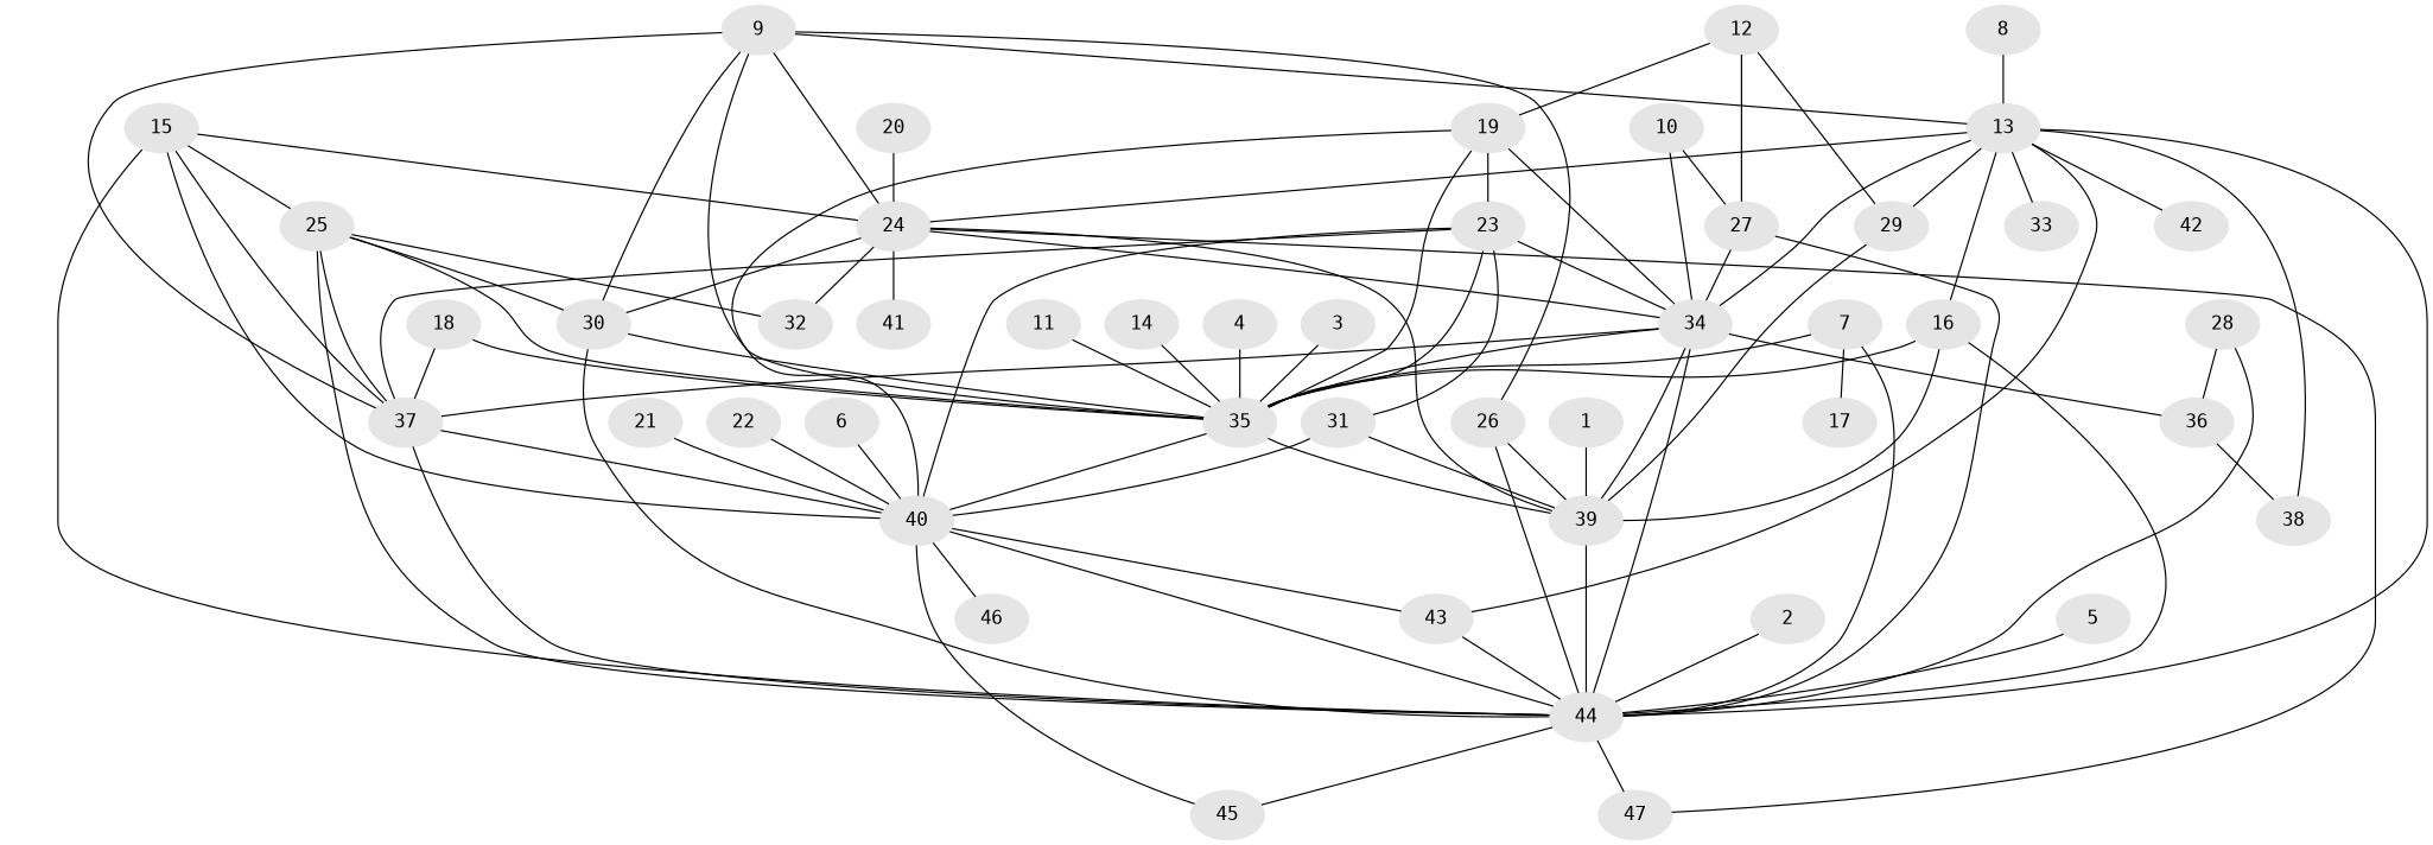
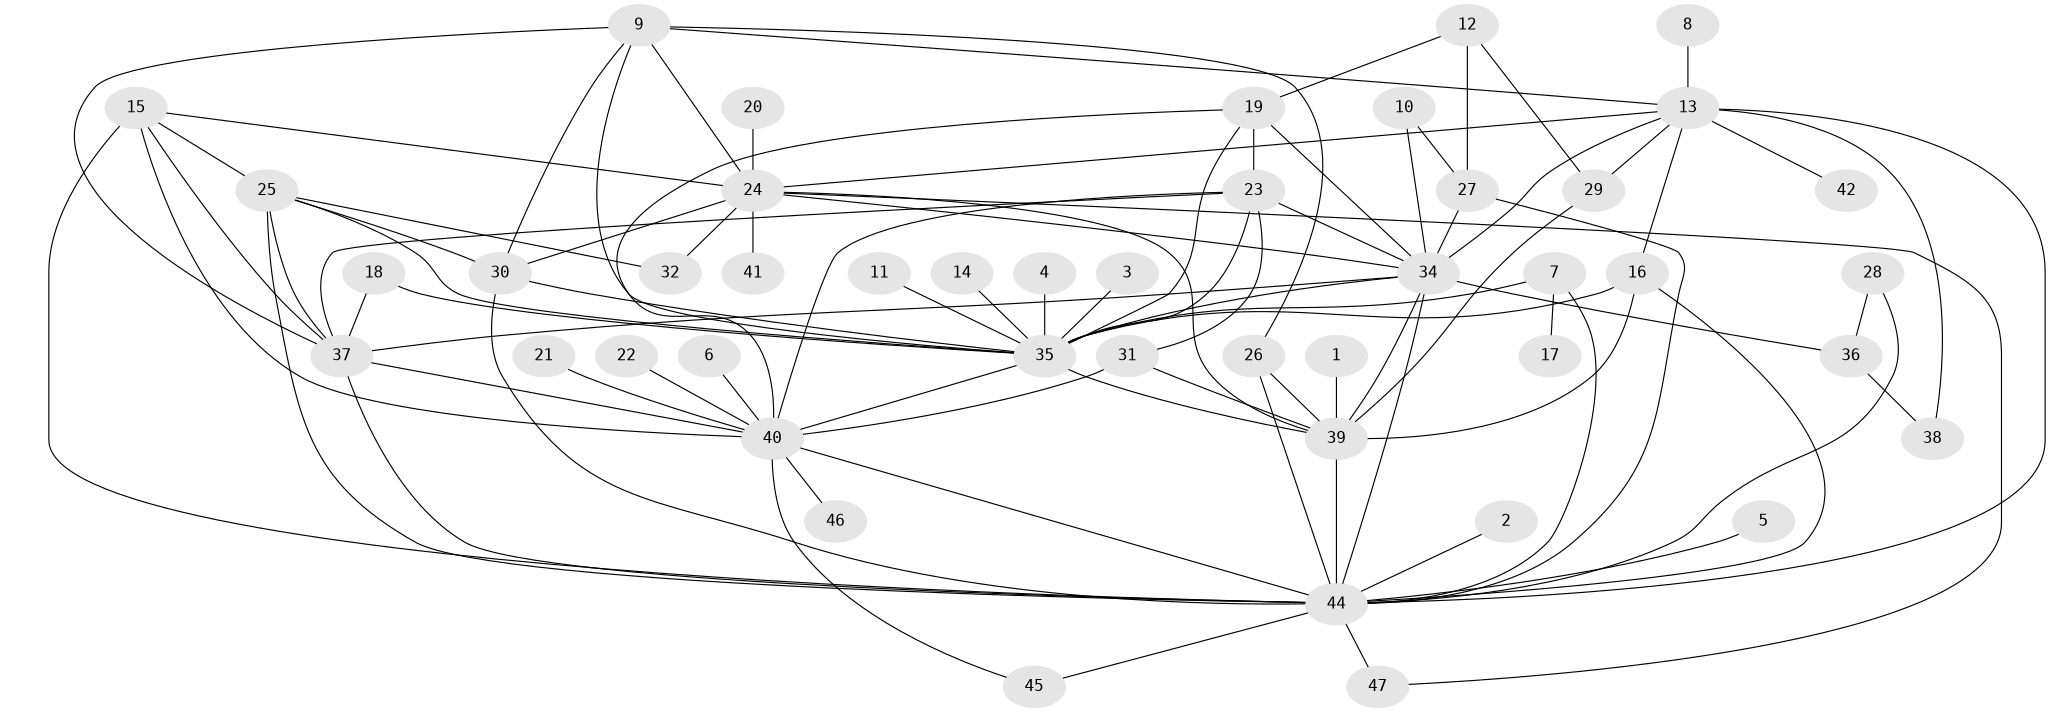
  graph {
    fontname="DejaVu Sans Mono"
    node [color=gray90 fontname="DejaVu Sans Mono" style=filled]
    edge [fontname="DejaVu Sans Mono" weight=1.0]
    1
    39
    44
    2
    47
    45
    3
    35
    40
    4
    5
    6
-   43
    46
    7
    17
    8
    13
    24
    34
    29
    16
-   33
    38
    42
    9
    26
    30
    37
    32
    41
    10
    27
    36
    11
    12
    19
    23
    14
    15
    25
    18
    31
    20
    21
    22
    28
    1 -- 39
    39 -- 44 [weight=2.0]
    44 -- 47
    44 -- 45
    2 -- 44
    3 -- 35
    35 -- 39
    35 -- 40
    40 -- 44
    40 -- 45
-   40 -- 43
    40 -- 46
    4 -- 35
    5 -- 44
    6 -- 40
-   43 -- 44
    7 -- 44
    7 -- 35
    7 -- 17
    8 -- 13
    13 -- 44
-   13 -- 43
    13 -- 24
    13 -- 34
    13 -- 29
    13 -- 16
-   13 -- 33
    13 -- 38
    13 -- 42
    24 -- 39
    24 -- 47
    24 -- 34
    24 -- 30
    24 -- 32
    24 -- 41
    34 -- 39
    34 -- 44
    34 -- 35 [weight=3.0]
    34 -- 37
    34 -- 36
    29 -- 39
    16 -- 39
    16 -- 44 [weight=2.0]
    16 -- 35 [weight=2.0]
    9 -- 35
    9 -- 13
    9 -- 24
    9 -- 26
    9 -- 30
    9 -- 37
    26 -- 39
    26 -- 44 [weight=2.0]
    30 -- 44
    30 -- 35
    37 -- 44 [weight=3.0]
    37 -- 40
    10 -- 34
    10 -- 27
    27 -- 44 [weight=2.0]
    27 -- 34 [weight=2.0]
    36 -- 38
    11 -- 35
    12 -- 29
    12 -- 27
    12 -- 19
    19 -- 35
    19 -- 40
    19 -- 34 [weight=2.0]
    19 -- 23
    23 -- 35
    23 -- 40
    23 -- 34
    23 -- 37
    23 -- 31
    14 -- 35
    15 -- 44
    15 -- 40 [weight=2.0]
    15 -- 24
    15 -- 37
    15 -- 25
    25 -- 44
    25 -- 35
    25 -- 30
    25 -- 37 [weight=3.0]
    25 -- 32
    18 -- 35
    18 -- 37
    31 -- 39
    31 -- 40
    20 -- 24
    21 -- 40
    22 -- 40
    28 -- 44
    28 -- 36
  }
